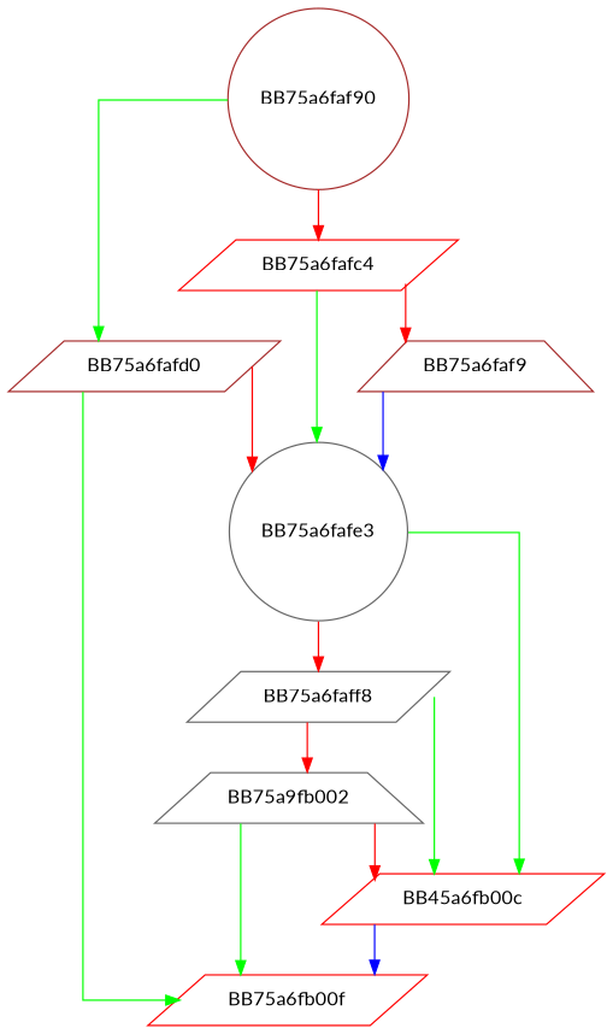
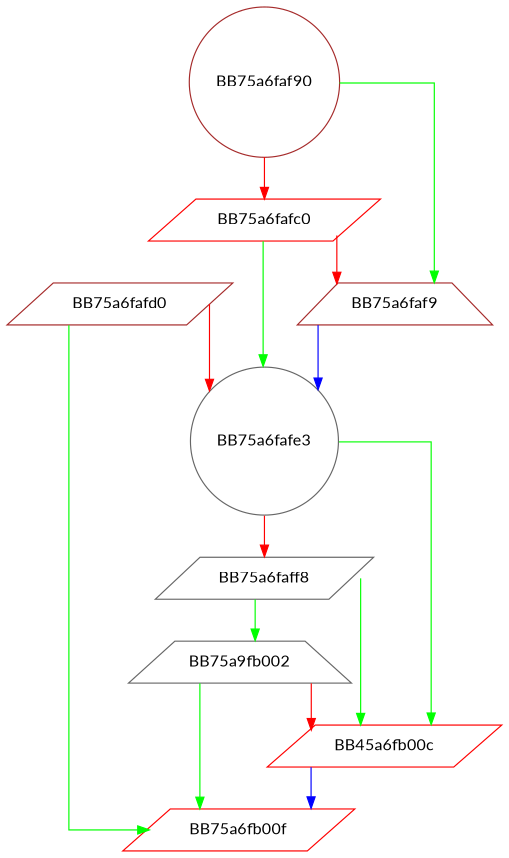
  digraph {
    fontname=Lato
    splines=ortho
    node [color=brown fontname=Lato shape=parallelogram]
    edge [color=green fontname=Lato]
    BB75a6faf90 [shape=circle]
    BB75a6fafd0
-   BB75a6fafc4 [color=red]
+   BB75a6fafc4 [color=red label=BB75a6fafc0]
    BB75a6fafe3 [color=gray40 shape=circle]
    BB75a6fb00f [color=red]
    n6 [label=BB75a6faf9 shape=trapezium]
    n7 [color=red label=BB45a6fb00c]
    BB75a6faff8 [color=gray40]
    n9 [color=gray40 label=BB75a9fb002 shape=trapezium]
-   BB75a6faf90 -> BB75a6fafd0
+   BB75a6faf90 -> n6
    BB75a6faf90 -> BB75a6fafc4 [color=red]
    BB75a6fafd0 -> BB75a6fafe3 [color=red]
    BB75a6fafd0 -> BB75a6fb00f
    BB75a6fafc4 -> BB75a6fafe3
    BB75a6fafc4 -> n6 [color=red]
    BB75a6fafe3 -> n7
    BB75a6fafe3 -> BB75a6faff8 [color=red]
    n6 -> BB75a6fafe3 [color=blue]
    n7 -> BB75a6fb00f [color=blue]
    BB75a6faff8 -> n7
-   BB75a6faff8 -> n9 [color=red]
+   BB75a6faff8 -> n9
    n9 -> BB75a6fb00f
    n9 -> n7 [color=red]
  }
